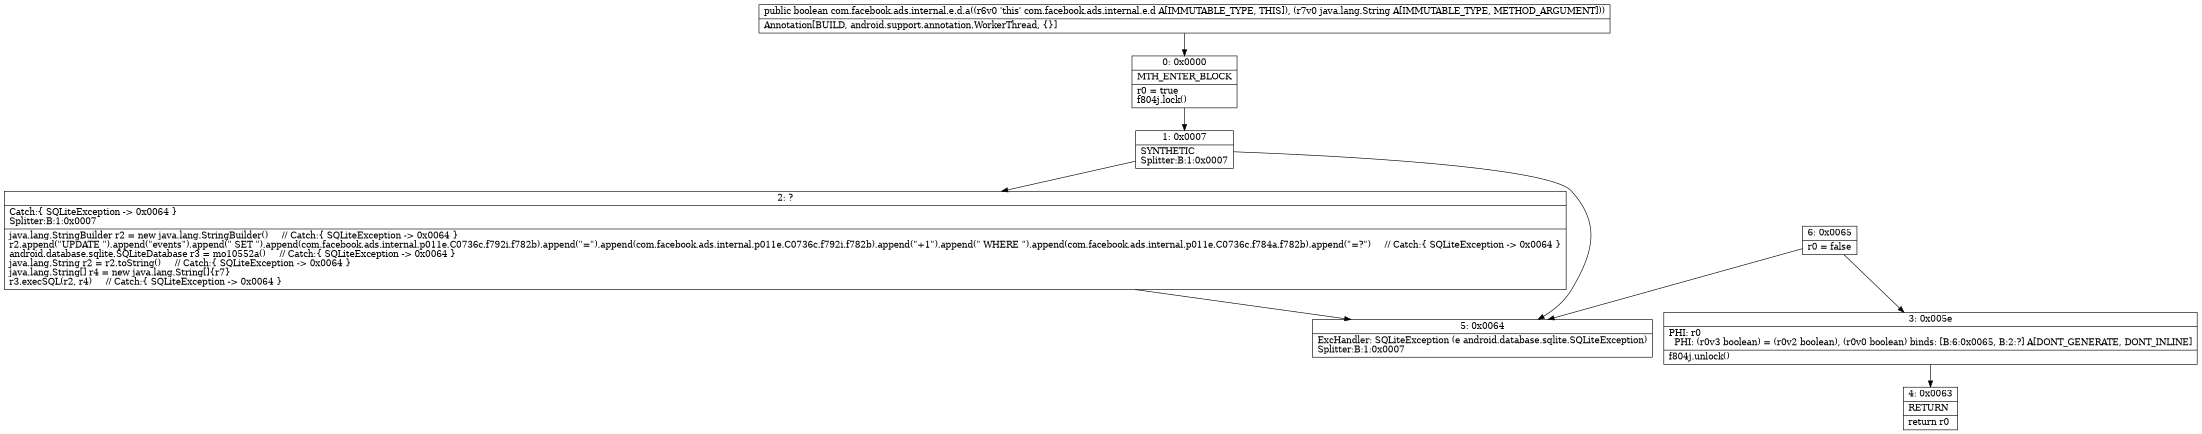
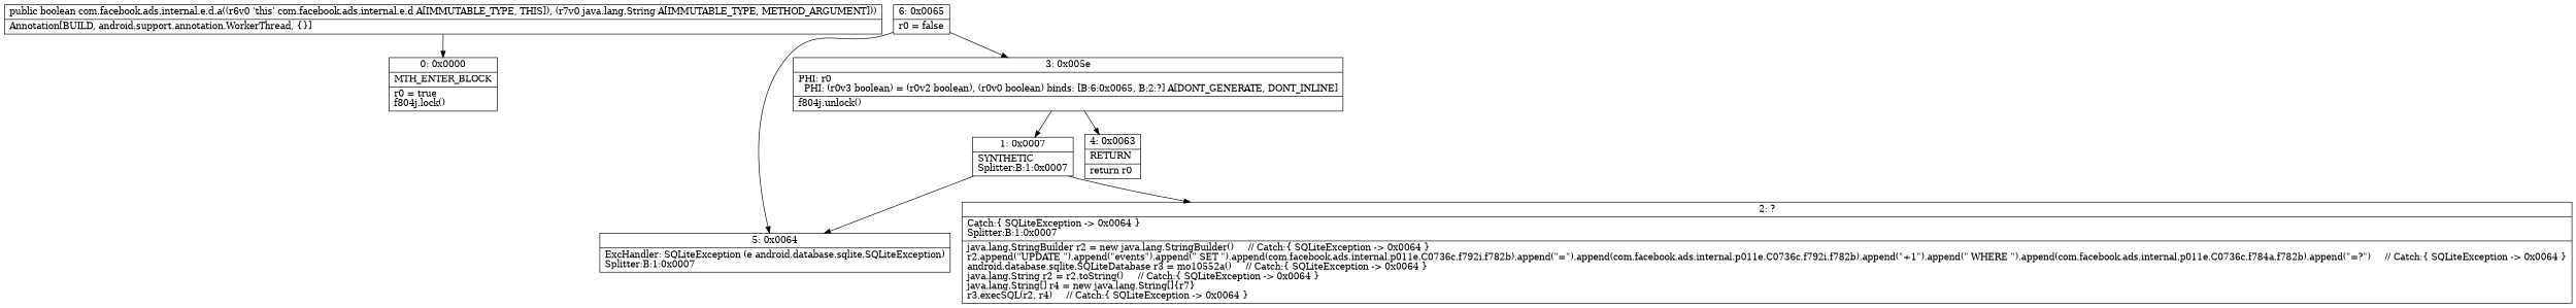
  digraph {
    node [shape=record]
    n1 [label="{0\:\ 0x0000|MTH_ENTER_BLOCK\l|r0 = true\lf804j.lock()\l}"]
    n2 [label="{1\:\ 0x0007|SYNTHETIC\lSplitter:B:1:0x0007\l}"]
    n3 [label="{2\:\ ?|Catch:\{ SQLiteException \-\> 0x0064 \}\lSplitter:B:1:0x0007\l|java.lang.StringBuilder r2 = new java.lang.StringBuilder()     \/\/ Catch:\{ SQLiteException \-\> 0x0064 \}\lr2.append(\"UPDATE \").append(\"events\").append(\" SET \").append(com.facebook.ads.internal.p011e.C0736c.f792i.f782b).append(\"=\").append(com.facebook.ads.internal.p011e.C0736c.f792i.f782b).append(\"+1\").append(\" WHERE \").append(com.facebook.ads.internal.p011e.C0736c.f784a.f782b).append(\"=?\")     \/\/ Catch:\{ SQLiteException \-\> 0x0064 \}\landroid.database.sqlite.SQLiteDatabase r3 = mo10552a()     \/\/ Catch:\{ SQLiteException \-\> 0x0064 \}\ljava.lang.String r2 = r2.toString()     \/\/ Catch:\{ SQLiteException \-\> 0x0064 \}\ljava.lang.String[] r4 = new java.lang.String[]\{r7\}\lr3.execSQL(r2, r4)     \/\/ Catch:\{ SQLiteException \-\> 0x0064 \}\l}"]
    n4 [label="{5\:\ 0x0064|ExcHandler: SQLiteException (e android.database.sqlite.SQLiteException)\lSplitter:B:1:0x0007\l}"]
    n5 [label="{3\:\ 0x005e|PHI: r0 \l  PHI: (r0v3 boolean) = (r0v2 boolean), (r0v0 boolean) binds: [B:6:0x0065, B:2:?] A[DONT_GENERATE, DONT_INLINE]\l|f804j.unlock()\l}"]
    n6 [label="{4\:\ 0x0063|RETURN\l|return r0\l}"]
    n7 [label="{6\:\ 0x0065|r0 = false\l}"]
    n8 [label="{public boolean com.facebook.ads.internal.e.d.a((r6v0 'this' com.facebook.ads.internal.e.d A[IMMUTABLE_TYPE, THIS]), (r7v0 java.lang.String A[IMMUTABLE_TYPE, METHOD_ARGUMENT]))  | Annotation[BUILD, android.support.annotation.WorkerThread, \{\}]\l}"]
-   n1 -> n2
+   n5 -> n2
    n2 -> n3
    n2 -> n4
-   n3 -> n4
    n5 -> n6
    n7 -> n4
    n7 -> n5
    n8 -> n1
  }
